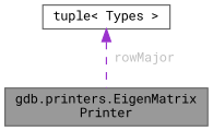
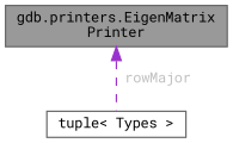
  digraph {
    fontname="Roboto Mono"
    node [color=gray40 fontname="Roboto Mono" fontsize=10 shape=box style=filled]
    n1 [fillcolor=grey60 fontcolor=black height=0.2 label="gdb.printers.EigenMatrix\lPrinter" width=0.4]
    n2 [fillcolor=white height=0.2 label="tuple\< Types \>" width=0.4]
-   n2 -> n1 [color=darkorchid3 dir=back fontcolor=grey fontname="Roboto Mono" fontsize=10 label=" rowMajor" labelfontname=Helvetica labelfontsize=10 style=dashed]
+   n1 -> n2 [color=darkorchid3 dir=back fontcolor=grey fontname="Roboto Mono" fontsize=10 label=" rowMajor" labelfontname=Helvetica labelfontsize=10 style=dashed]
  }
